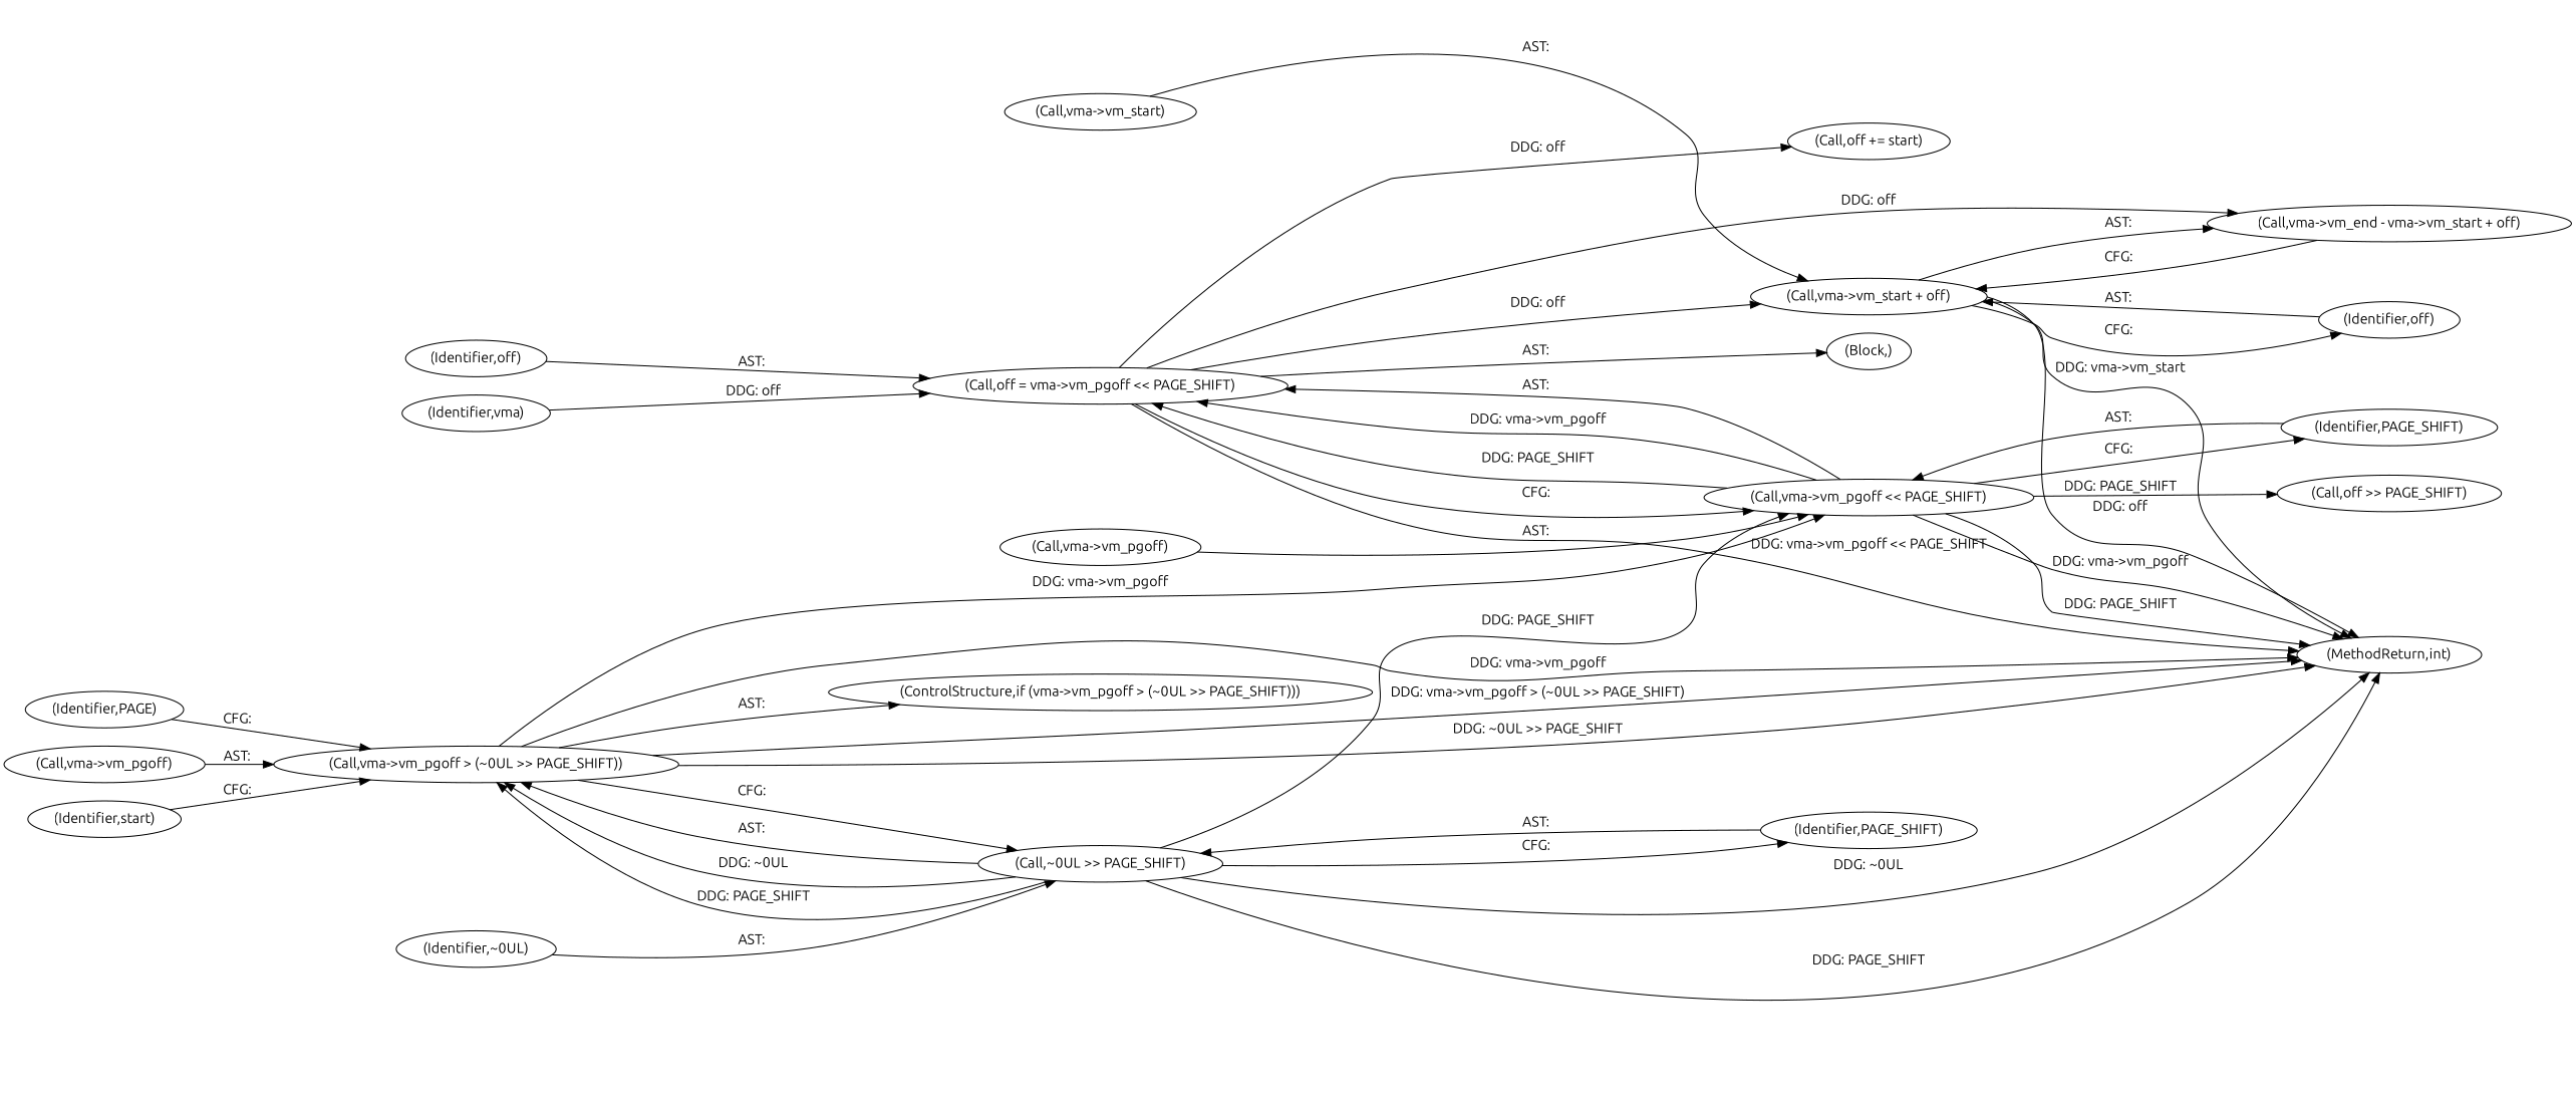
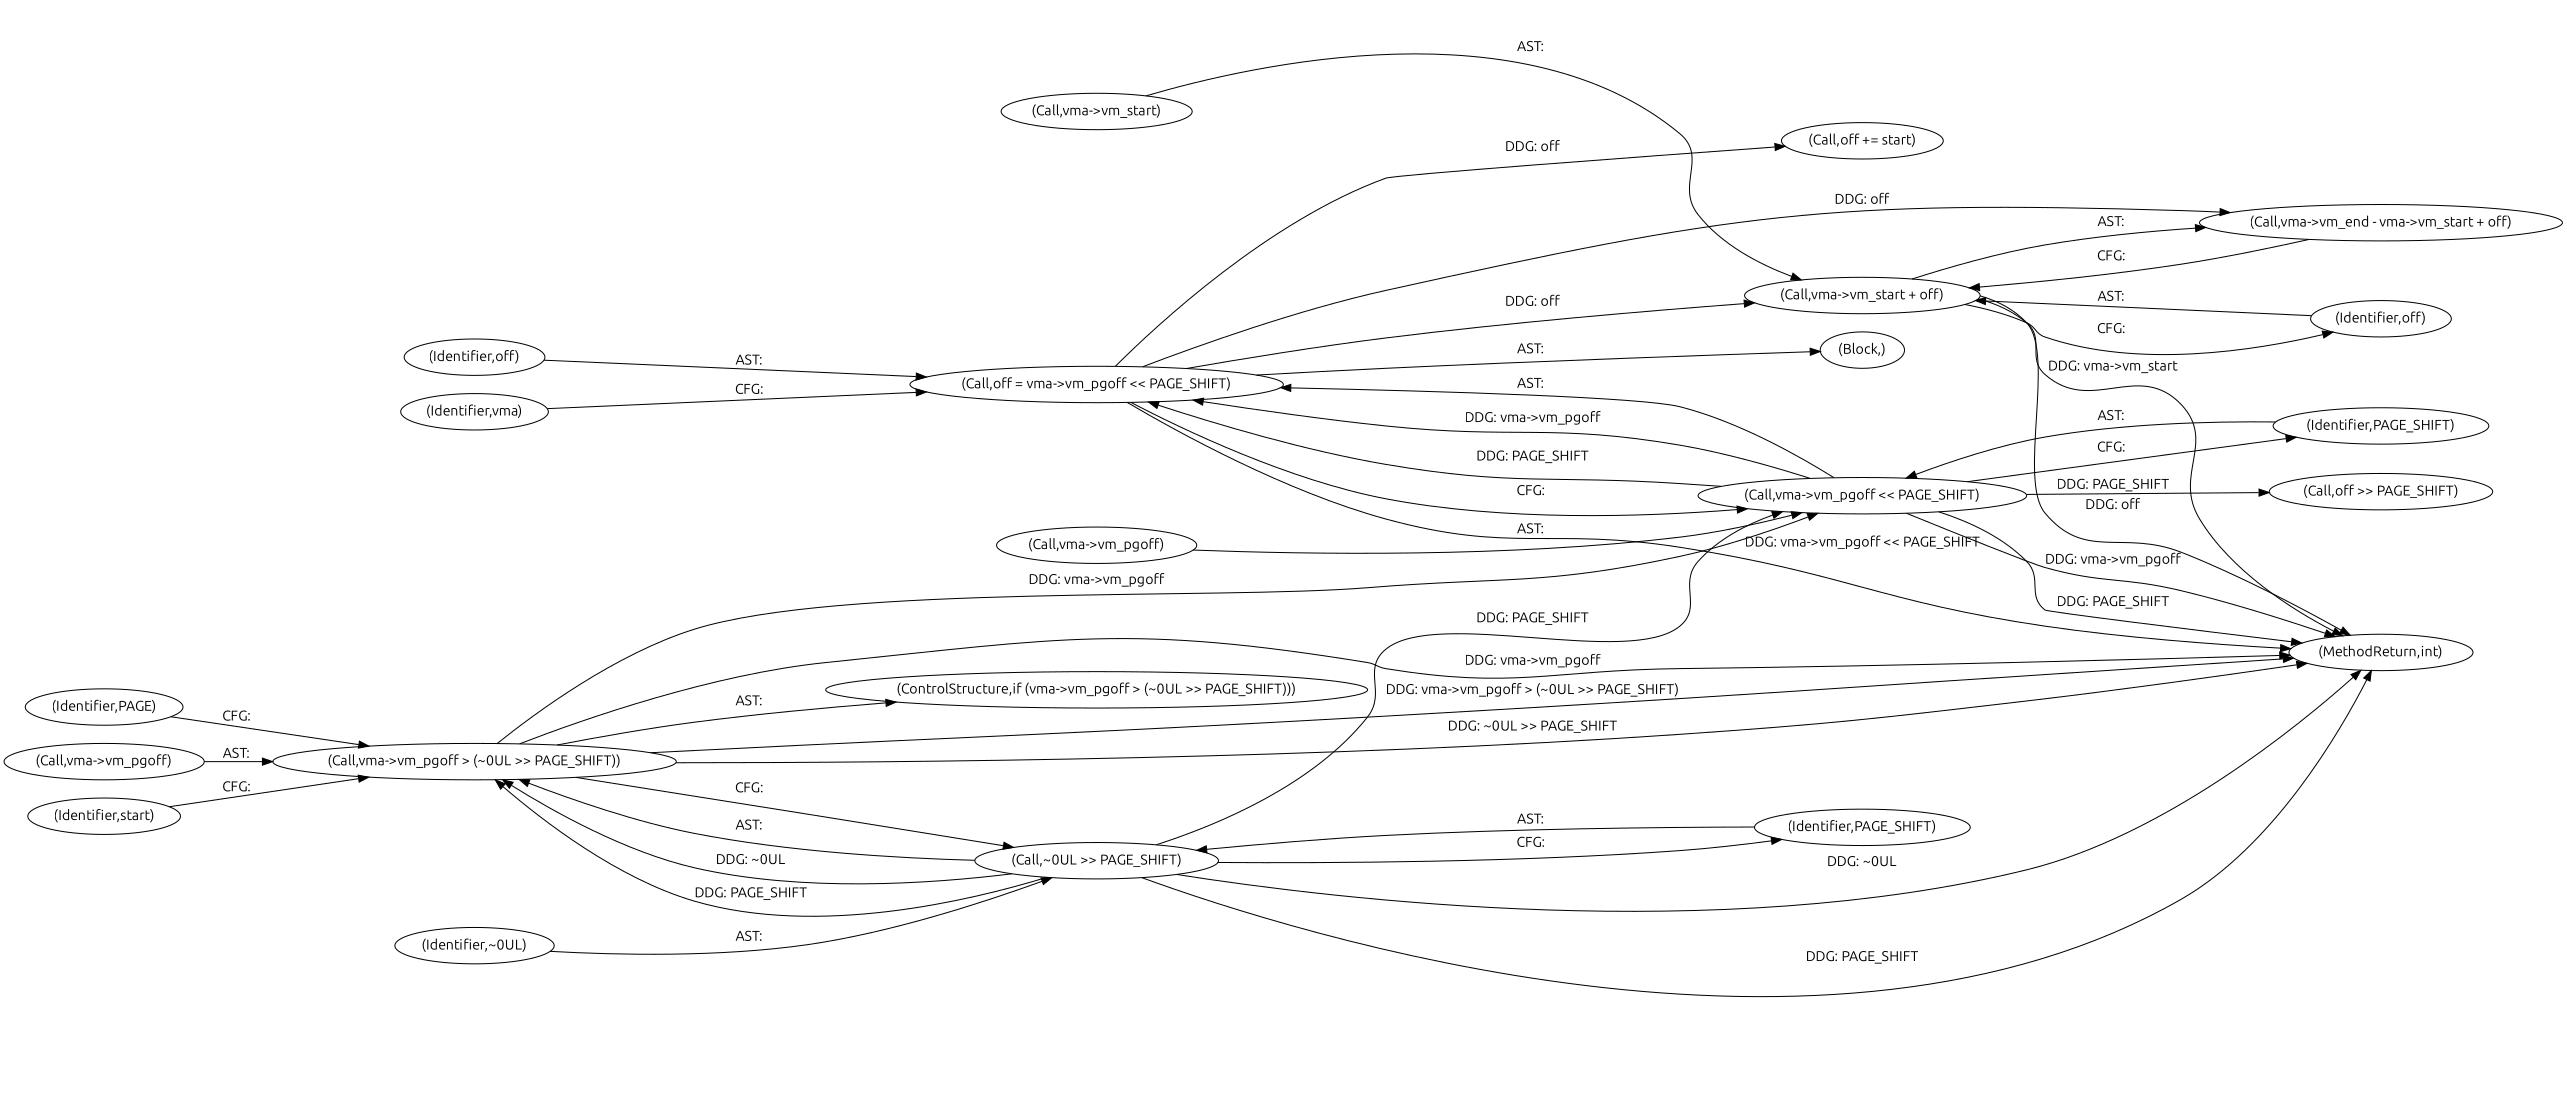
  digraph {
    fontname=Ubuntu
    rankdir=LR
    node [fontname=Ubuntu]
    edge [fontname=Ubuntu]
    n1 [label="(Call,vma->vm_start + off)"]
    n2 [label="(Call,vma->vm_end - vma->vm_start + off)"]
    n3 [label="(Identifier,off)"]
    n4 [label="(MethodReturn,int)"]
    n5 [label="(Call,off = vma->vm_pgoff << PAGE_SHIFT)"]
    n6 [label="(Call,vma->vm_pgoff << PAGE_SHIFT)"]
    n7 [label="(Call,off += start)"]
    n8 [label="(Block,)"]
    n9 [label="(Call,off >> PAGE_SHIFT)"]
    n10 [label="(Identifier,PAGE_SHIFT)"]
    n11 [label="(Call,vma->vm_pgoff > (~0UL >> PAGE_SHIFT))"]
    n12 [label="(Call,~0UL >> PAGE_SHIFT)"]
    n13 [label="(ControlStructure,if (vma->vm_pgoff > (~0UL >> PAGE_SHIFT)))"]
    n14 [label="(Identifier,PAGE_SHIFT)"]
    n15 [label="(Call,vma->vm_pgoff)"]
    n16 [label="(Identifier,~0UL)"]
    n17 [label="(Call,vma->vm_start)"]
    n18 [label="(Identifier,PAGE)"]
    n19 [label="(Call,vma->vm_pgoff)"]
    n20 [label="(Identifier,off)"]
    n21 [label="(Identifier,vma)"]
    n22 [label="(Identifier,start)"]
    n1 -> n2 [label="AST: "]
    n1 -> n3 [label="CFG: "]
    n1 -> n4 [label="DDG: vma->vm_start"]
    n1 -> n4 [label="DDG: off"]
    n2 -> n1 [label="CFG: "]
    n3 -> n1 [label="AST: "]
    n5 -> n1 [label="DDG: off"]
    n5 -> n2 [label="DDG: off"]
    n5 -> n4 [label="DDG: vma->vm_pgoff << PAGE_SHIFT"]
    n5 -> n6 [label="CFG: "]
    n5 -> n7 [label="DDG: off"]
    n5 -> n8 [label="AST: "]
    n6 -> n4 [label="DDG: vma->vm_pgoff"]
    n6 -> n4 [label="DDG: PAGE_SHIFT"]
    n6 -> n5 [label="AST: "]
    n6 -> n5 [label="DDG: vma->vm_pgoff"]
    n6 -> n5 [label="DDG: PAGE_SHIFT"]
    n6 -> n9 [label="DDG: PAGE_SHIFT"]
    n6 -> n10 [label="CFG: "]
    n10 -> n6 [label="AST: "]
    n11 -> n4 [label="DDG: vma->vm_pgoff"]
    n11 -> n4 [label="DDG: vma->vm_pgoff > (~0UL >> PAGE_SHIFT)"]
    n11 -> n4 [label="DDG: ~0UL >> PAGE_SHIFT"]
    n11 -> n6 [label="DDG: vma->vm_pgoff"]
    n11 -> n12 [label="CFG: "]
    n11 -> n13 [label="AST: "]
    n12 -> n4 [label="DDG: PAGE_SHIFT"]
    n12 -> n4 [label="DDG: ~0UL"]
    n12 -> n6 [label="DDG: PAGE_SHIFT"]
    n12 -> n11 [label="AST: "]
    n12 -> n11 [label="DDG: ~0UL"]
    n12 -> n11 [label="DDG: PAGE_SHIFT"]
    n12 -> n14 [label="CFG: "]
    n14 -> n12 [label="AST: "]
    n15 -> n6 [label="AST: "]
    n16 -> n12 [label="AST: "]
    n17 -> n1 [label="AST: "]
    n18 -> n11 [label="CFG: "]
    n19 -> n11 [label="AST: "]
    n20 -> n5 [label="AST: "]
-   n21 -> n5 [label="DDG: off"]
+   n21 -> n5 [label="CFG: "]
    n22 -> n11 [label="CFG: "]
  }
